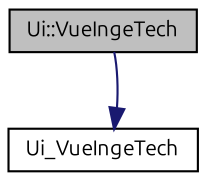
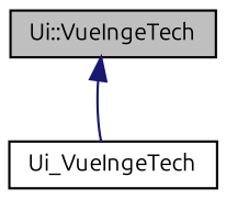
  digraph {
    fontname=Ubuntu
    node [color=black fontname=Ubuntu fontsize=10 shape=record style=filled]
    n1 [fillcolor=grey75 fontcolor=black height=0.2 label="Ui::VueIngeTech" width=0.4]
    n2 [fillcolor=white height=0.2 label=Ui_VueIngeTech width=0.4]
-   n2 -> n1 [color=midnightblue dir=back fontname=Ubuntu fontsize=10 labelfontname=Helvetica labelfontsize=10 style=solid]
+   n1 -> n2 [color=midnightblue dir=back fontname=Ubuntu fontsize=10 labelfontname=Helvetica labelfontsize=10 style=solid]
  }
